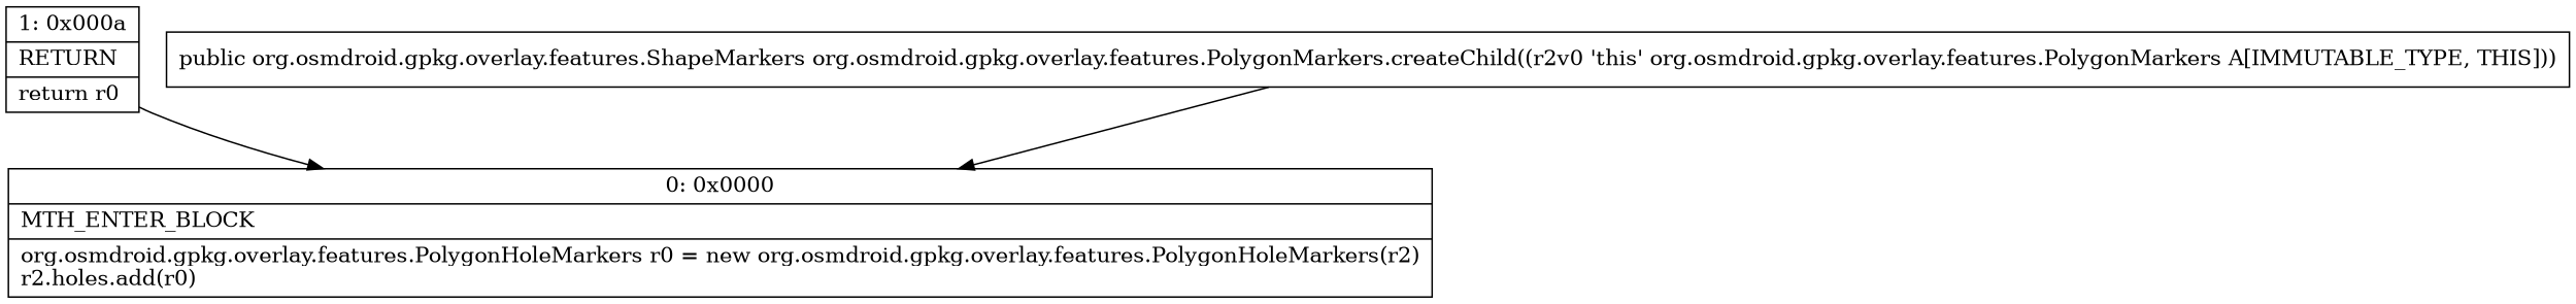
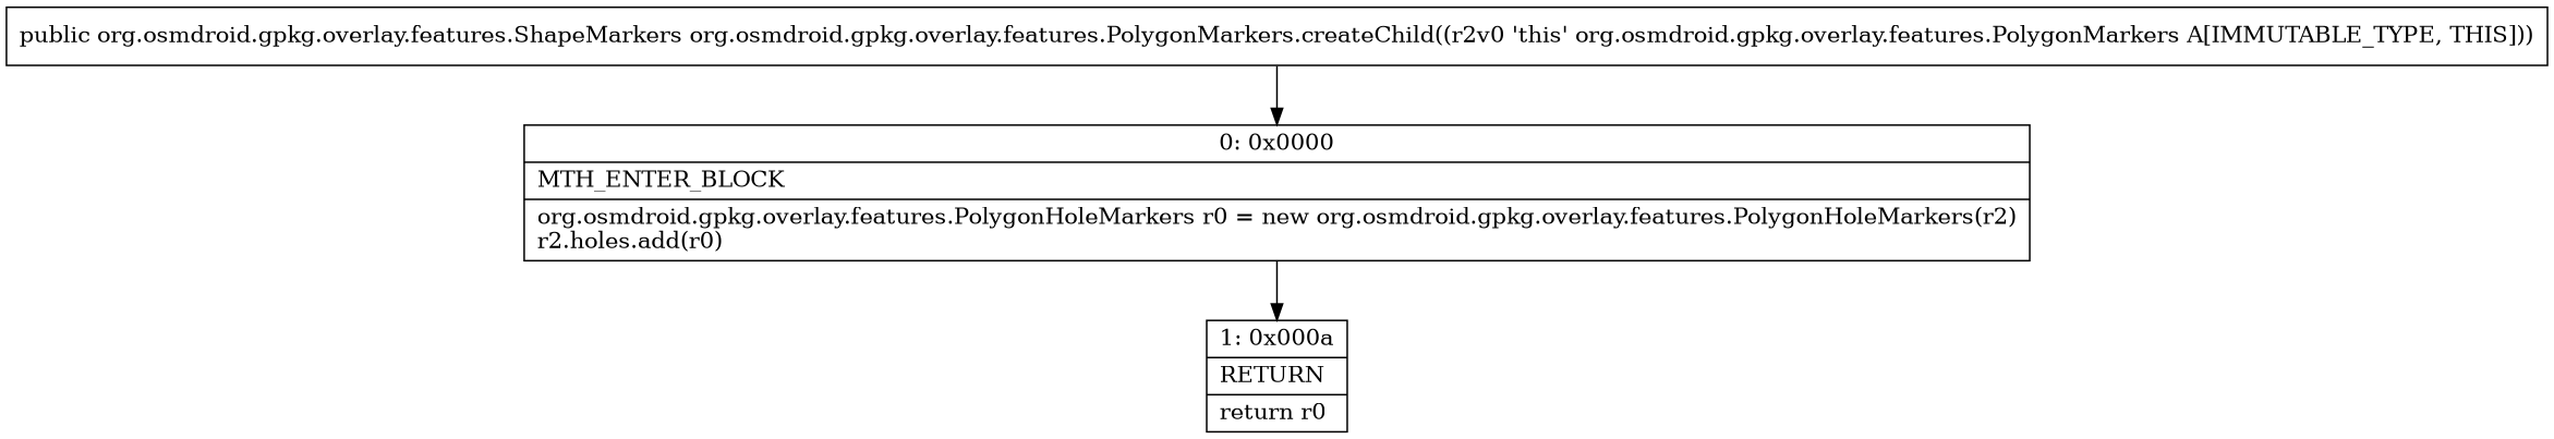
  digraph {
    node [shape=record]
    n1 [label="{0\:\ 0x0000|MTH_ENTER_BLOCK\l|org.osmdroid.gpkg.overlay.features.PolygonHoleMarkers r0 = new org.osmdroid.gpkg.overlay.features.PolygonHoleMarkers(r2)\lr2.holes.add(r0)\l}"]
    n2 [label="{1\:\ 0x000a|RETURN\l|return r0\l}"]
    n3 [label="{public org.osmdroid.gpkg.overlay.features.ShapeMarkers org.osmdroid.gpkg.overlay.features.PolygonMarkers.createChild((r2v0 'this' org.osmdroid.gpkg.overlay.features.PolygonMarkers A[IMMUTABLE_TYPE, THIS])) }"]
-   n2 -> n1
+   n1 -> n2
    n3 -> n1
  }
